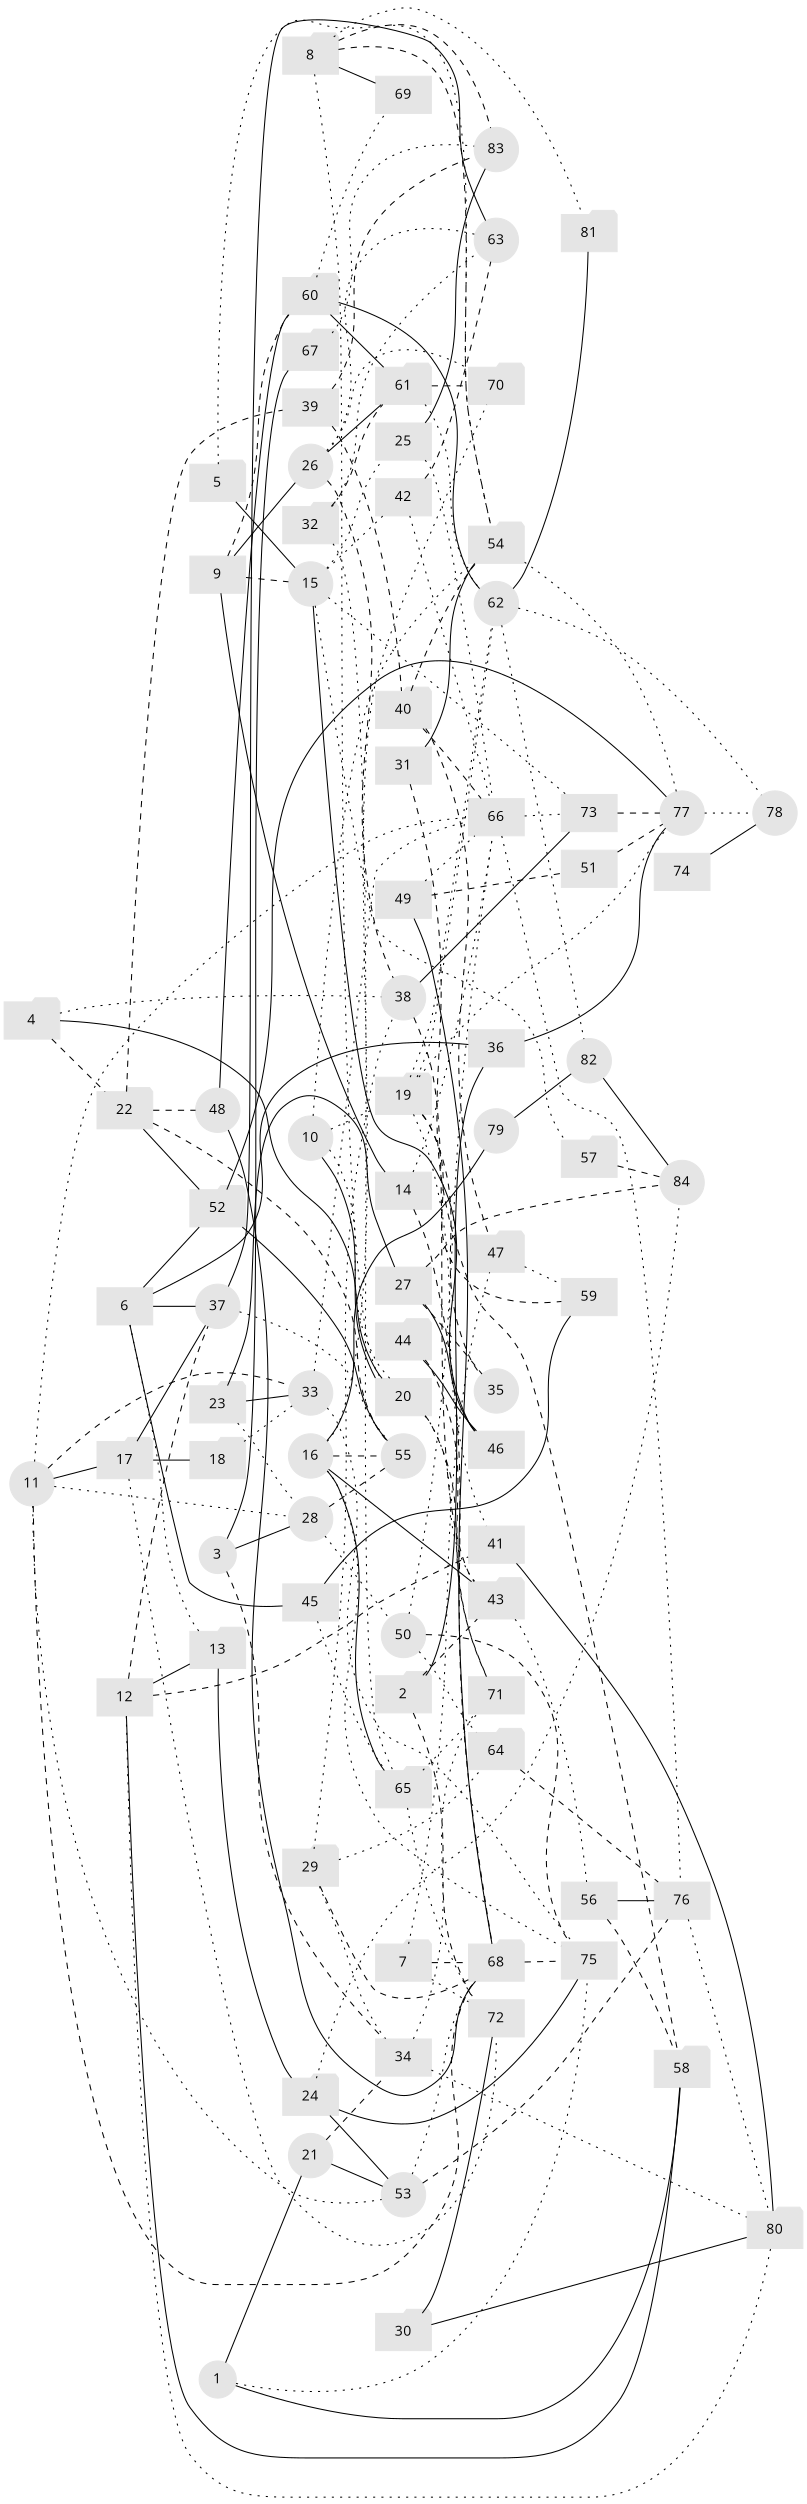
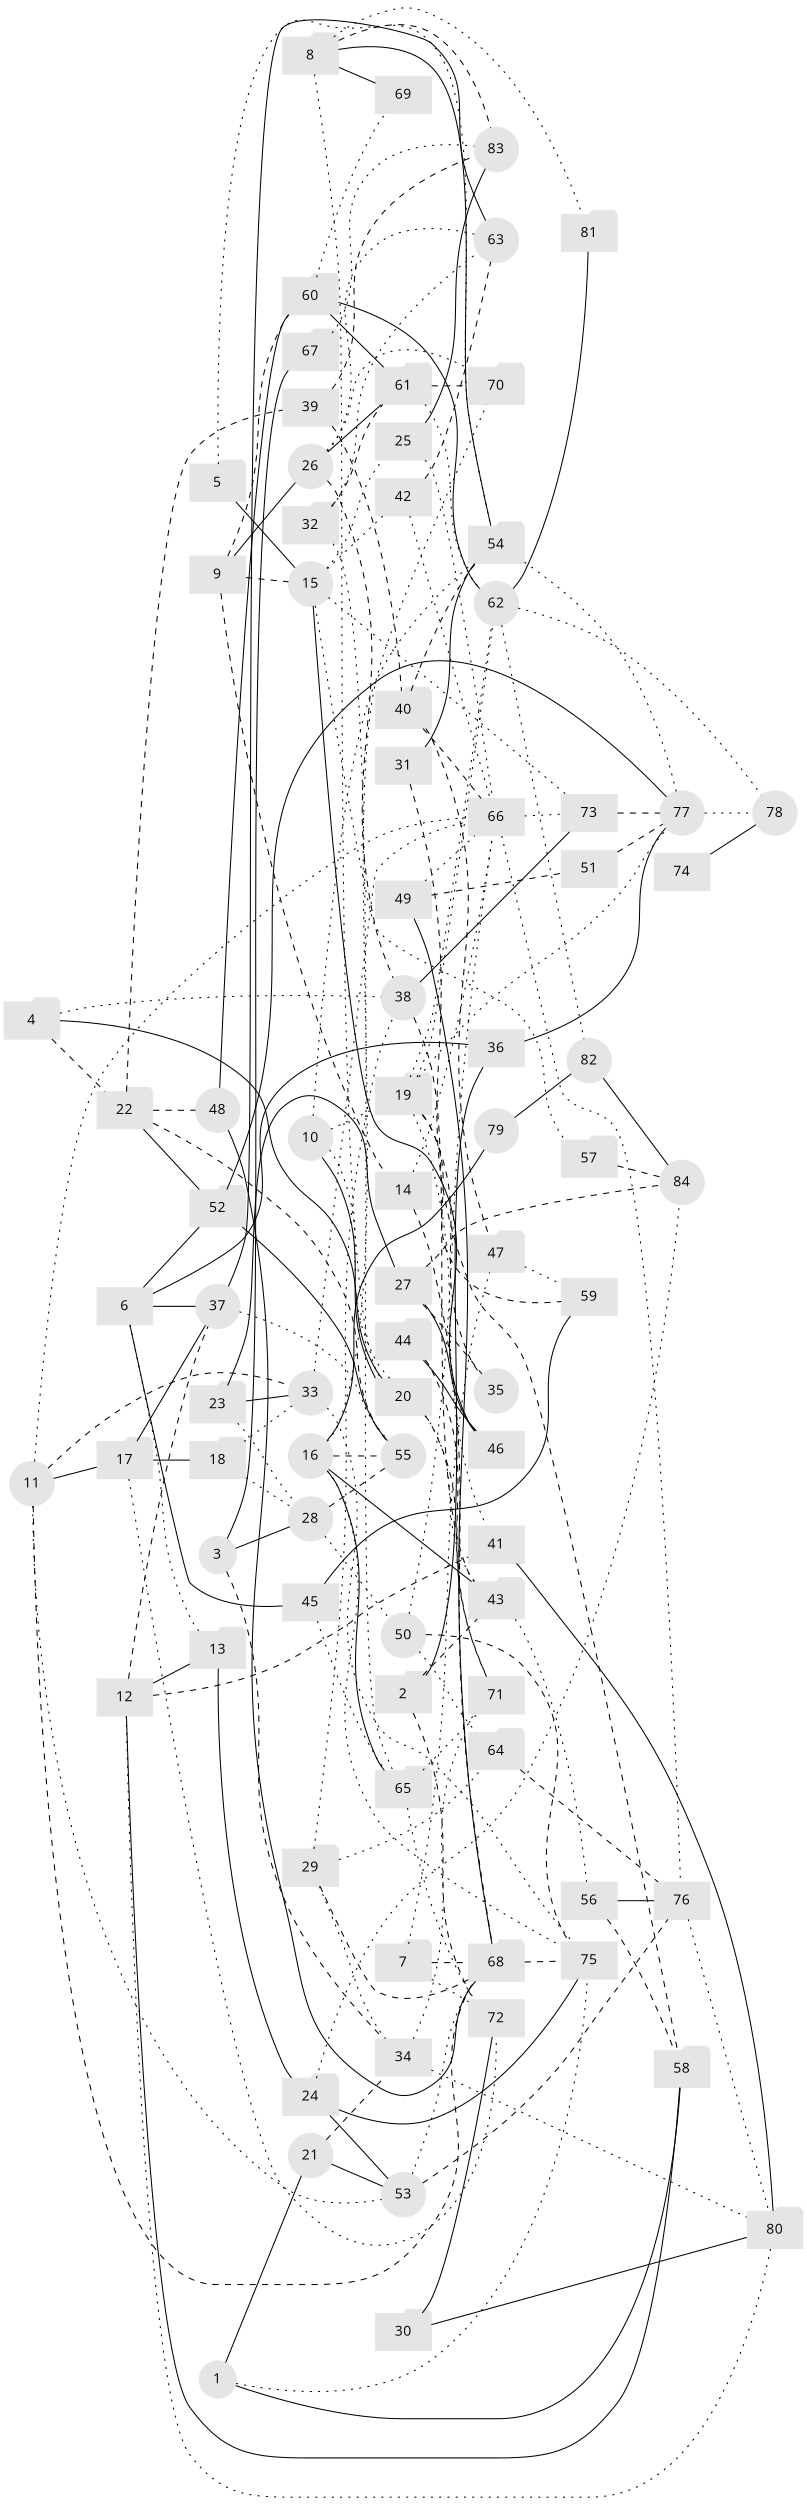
  graph {
    fontname="Open Sans"
    rankdir=LR
    node [color=gray90 fontname="Open Sans" shape=folder style=filled]
    edge [fontname="Open Sans" style=dotted]
    1 [shape=circle]
    21 [shape=circle]
    58
    75 [shape=box]
    34 [shape=box]
    53 [shape=circle]
    36 [shape=box]
    2
    43
    72 [shape=box]
    77 [shape=circle]
    56 [shape=box]
    3 [shape=circle]
    28 [shape=circle]
    67
    55 [shape=circle]
    50 [shape=circle]
    80
    71 [shape=box]
    83 [shape=circle]
    20 [shape=box]
    4
    22
    38 [shape=circle]
    52
    39 [shape=box]
    48 [shape=circle]
    73 [shape=box]
    15 [shape=circle]
    5
    54
    25 [shape=box]
    42 [shape=box]
    46 [shape=box]
    57
    6 [shape=box]
    13
    37 [shape=circle]
    45 [shape=box]
    24
    63 [shape=circle]
    65
    59 [shape=box]
    7
    47
    68
    8
    69 [shape=box]
    81
    9 [shape=box]
    14 [shape=box]
    26 [shape=circle]
    60
    66 [shape=box]
    70
    61
    62 [shape=circle]
    10 [shape=circle]
    19
    41 [shape=box]
    35 [shape=circle]
    11 [shape=circle]
    17
    33 [shape=circle]
    18
    76 [shape=box]
    12 [shape=box]
    84 [shape=circle]
    16 [shape=circle]
    79 [shape=circle]
    82 [shape=circle]
    78 [shape=circle]
    40
    23
    27 [shape=box]
    64
    29
    30
    31 [shape=box]
    32
    44
    49 [shape=box]
    51 [shape=box]
    74 [shape=box]
    1 -- 21 [style=solid]
    1 -- 58 [style=solid]
    1 -- 75
    21 -- 34 [style=dashed]
    21 -- 53 [style=solid]
    34 -- 80
    34 -- 71
    53 -- 68
    53 -- 76 [style=dashed]
    36 -- 77 [style=solid]
    2 -- 36 [style=solid]
    2 -- 43 [style=dashed]
    2 -- 72 [style=dashed]
    43 -- 56
    77 -- 78
    56 -- 58 [style=dashed]
    56 -- 76 [style=solid]
    3 -- 34 [style=dashed]
    3 -- 28 [style=solid]
    3 -- 67 [style=solid]
    28 -- 55 [style=dashed]
    28 -- 50
    67 -- 83
    50 -- 75 [style=dashed]
    50 -- 66
    50 -- 64
    20 -- 43
    20 -- 71 [style=dashed]
    4 -- 20 [style=solid]
    4 -- 22 [style=dashed]
    4 -- 38
    22 -- 55 [style=dashed]
    22 -- 52 [style=solid]
    22 -- 39 [style=dashed]
    22 -- 48 [style=dashed]
    38 -- 43 [style=dashed]
    38 -- 73 [style=solid]
    52 -- 77 [style=solid]
    52 -- 55 [style=solid]
    39 -- 83 [style=dashed]
    39 -- 40 [style=dashed]
    48 -- 68 [style=solid]
    48 -- 60 [style=solid]
    73 -- 77 [style=dashed]
    15 -- 73
    15 -- 25
    15 -- 42
    15 -- 46 [style=solid]
    15 -- 57
    5 -- 15 [style=solid]
    5 -- 54
    54 -- 77
    25 -- 83 [style=solid]
    25 -- 66
    42 -- 63 [style=dashed]
    42 -- 66
    57 -- 84 [style=dashed]
    6 -- 36 [style=solid]
    6 -- 52 [style=solid]
    6 -- 13
    6 -- 37 [style=solid]
    6 -- 45 [style=solid]
    13 -- 24 [style=solid]
    37 -- 55
    37 -- 63 [style=solid]
    45 -- 65
    45 -- 59 [style=solid]
    24 -- 75 [style=solid]
    24 -- 53 [style=solid]
    24 -- 84
    65 -- 72
    65 -- 71
    7 -- 72
    7 -- 47
    7 -- 68 [style=dashed]
    47 -- 59
    68 -- 75 [style=dashed]
    8 -- 83 [style=dashed]
    8 -- 20
-   8 -- 54 [style=dashed]
+   8 -- 54 [style=solid]
    8 -- 69 [style=solid]
    8 -- 81
    9 -- 15 [style=dashed]
-   9 -- 14 [style=solid]
+   9 -- 14 [style=dashed]
    9 -- 26 [style=solid]
    9 -- 60 [style=dashed]
    14 -- 68 [style=dashed]
    14 -- 66
    26 -- 38 [style=dashed]
    26 -- 63
    26 -- 70
    26 -- 61 [style=solid]
    60 -- 69
    60 -- 61 [style=solid]
    60 -- 62 [style=solid]
    66 -- 73
    66 -- 76
    61 -- 70 [style=dashed]
    61 -- 62
    62 -- 81 [style=solid]
    62 -- 82
    62 -- 78
    10 -- 20 [style=solid]
    10 -- 20
    10 -- 54
    10 -- 19
    19 -- 77
    19 -- 59 [style=dashed]
    19 -- 62
    19 -- 62
    19 -- 41
    19 -- 35 [style=dashed]
    41 -- 80 [style=solid]
    11 -- 53
-   11 -- 28
+   18 -- 28
    11 -- 68 [style=dashed]
    11 -- 66
    11 -- 17 [style=solid]
    11 -- 33 [style=dashed]
    17 -- 72
    17 -- 37 [style=solid]
    17 -- 18 [style=solid]
    33 -- 75
    33 -- 66
    18 -- 33
    76 -- 80
    12 -- 58 [style=solid]
    12 -- 80
    12 -- 13 [style=solid]
    12 -- 37 [style=dashed]
    12 -- 41 [style=dashed]
    16 -- 75
    16 -- 43 [style=solid]
    16 -- 55 [style=dashed]
    16 -- 65 [style=solid]
    16 -- 70
    16 -- 79 [style=solid]
    79 -- 82 [style=solid]
    82 -- 84 [style=solid]
    40 -- 54 [style=dashed]
    40 -- 47 [style=dashed]
    40 -- 66 [style=dashed]
    23 -- 28
    23 -- 33 [style=solid]
    23 -- 27 [style=solid]
    27 -- 46 [style=solid]
    27 -- 35 [style=dashed]
    27 -- 84 [style=dashed]
    64 -- 76 [style=dashed]
    29 -- 34
    29 -- 38
    29 -- 68 [style=dashed]
    29 -- 64
    30 -- 72 [style=solid]
    30 -- 80 [style=solid]
    31 -- 58 [style=dashed]
    31 -- 54 [style=solid]
    32 -- 63
    32 -- 65
    32 -- 61 [style=dashed]
    44 -- 71 [style=dashed]
    44 -- 46 [style=solid]
    49 -- 68 [style=solid]
    49 -- 66
    49 -- 51 [style=dashed]
    51 -- 77 [style=dashed]
    74 -- 78 [style=solid]
  }
